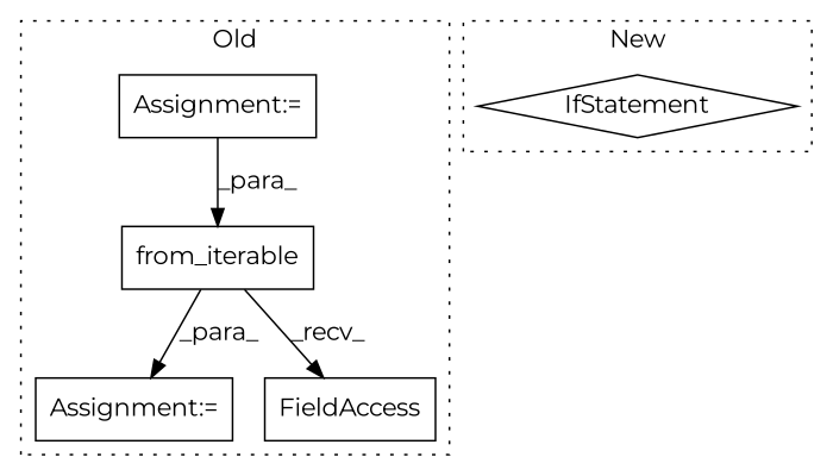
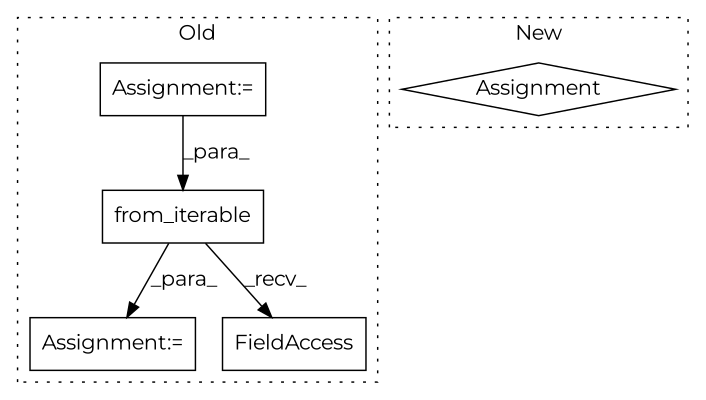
  digraph {
    fontname=Montserrat
    node [a=7 fontname=Montserrat l=6 shape=box]
    edge [fontname=Montserrat]
    n1 [a=32 l="14,1" label=from_iterable s="13674,13714"]
    n2 [label="Assignment:=" s=13631]
    n3 [a=22 l=15 label=FieldAccess s=13658]
    n4 [label="Assignment:=" s=13502]
-   n5 [a=25 l="4,2" label=IfStatement s="17356,17382" shape=diamond]
+   n5 [a=25 l="4,2" label=Assignment s="17356,17382" shape=diamond]
    subgraph cluster_1 {
      label=Old
      style=dotted
      n1
      n2
      n3
      n4
    }
    subgraph cluster_2 {
      label=New
      style=dotted
      n5
    }
    n1 -> n2 [label=_para_]
    n1 -> n3 [label=_recv_]
    n4 -> n1 [label=_para_]
  }
